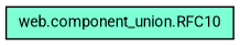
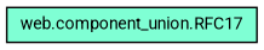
  digraph {
    rankdir=LR
    fontname=Roboto
-   n1 [color=black fillcolor=aquamarine fontname=Roboto fontsize=10 height=0.2 label="web.component_union.RFC10" shape=record style=filled width=0.4]
+   n1 [color=black fillcolor=aquamarine fontname=Roboto fontsize=10 height=0.2 label="web.component_union.RFC17" shape=record style=filled width=0.4]
  }
